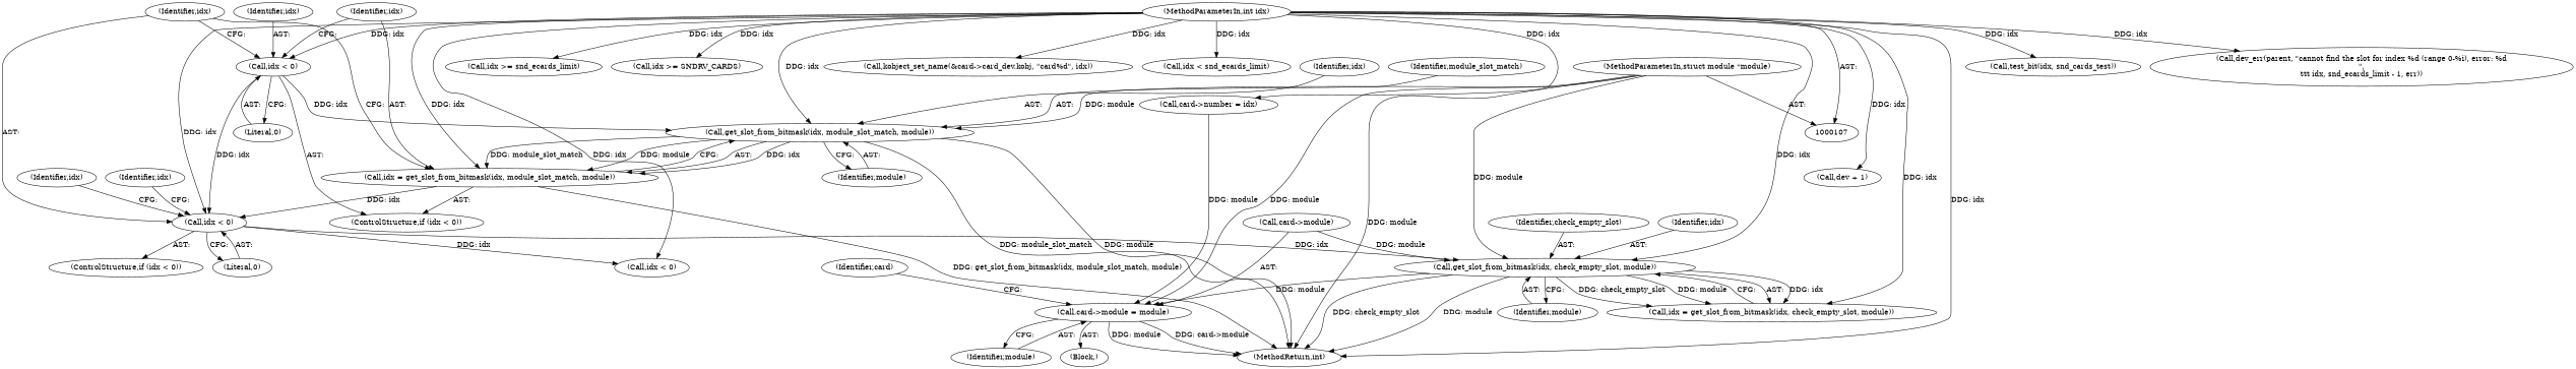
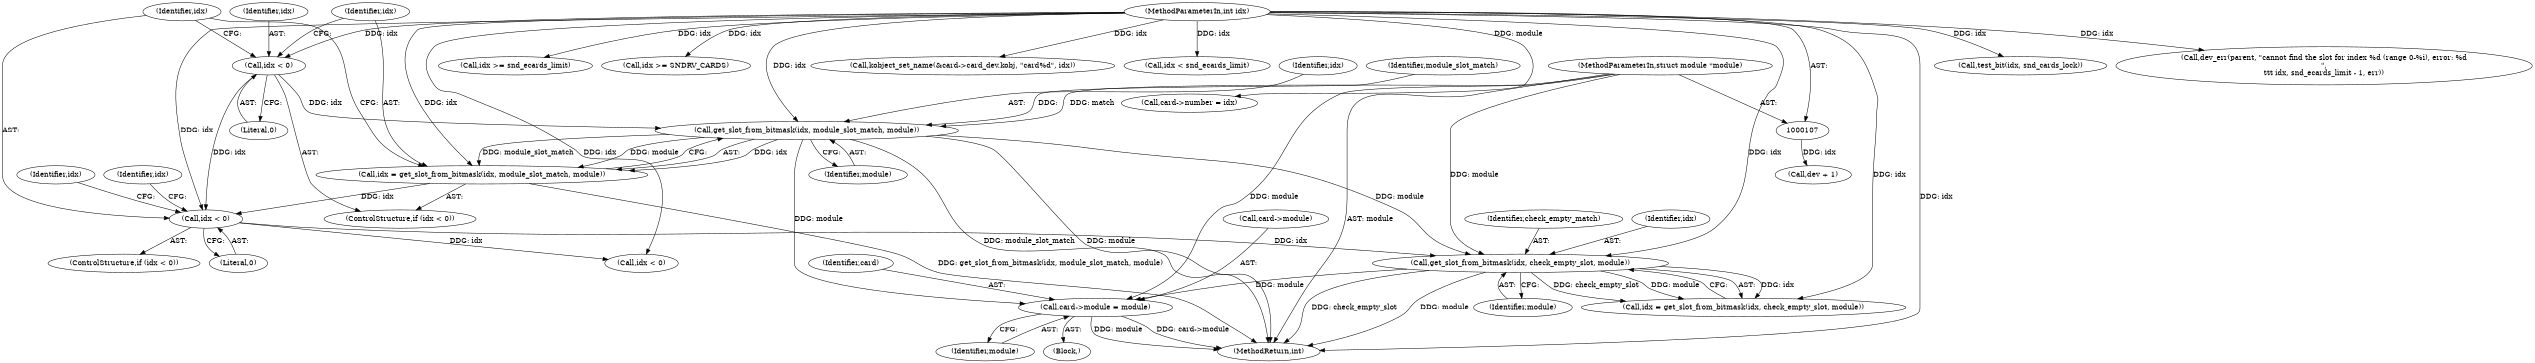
  digraph {
    n1 [label="(Call,card->module = module)"]
    n2 [label="(MethodReturn,int)"]
    n3 [label="(Block,)"]
    n4 [label="(Identifier,module)"]
    n5 [label="(Call,get_slot_from_bitmask(idx, module_slot_match, module))"]
    n6 [label="(Call,get_slot_from_bitmask(idx, check_empty_slot, module))"]
    n7 [label="(Call,idx = get_slot_from_bitmask(idx, module_slot_match, module))"]
    n8 [label="(Identifier,module)"]
    n9 [label="(Call,idx = get_slot_from_bitmask(idx, check_empty_slot, module))"]
    n10 [label="(Identifier,module)"]
    n11 [label="(Call,idx < 0)"]
    n12 [label="(ControlStructure,if (idx < 0))"]
    n13 [label="(Call,idx < 0)"]
    n14 [label="(Literal,0)"]
    n15 [label="(Call,idx < 0)"]
    n16 [label="(ControlStructure,if (idx < 0))"]
    n17 [label="(Literal,0)"]
    n18 [label="(MethodParameterIn,int idx)"]
-   n19 [label="(Call,test_bit(idx, snd_cards_test))"]
+   n19 [label="(Call,test_bit(idx, snd_cards_lock))"]
    n20 [label="(Call,dev_err(parent, \"cannot find the slot for index %d (range 0-%i), error: %d\n\",\n\t\t\t idx, snd_ecards_limit - 1, err))"]
    n21 [label="(Call,idx >= snd_ecards_limit)"]
    n22 [label="(Call,card->number = idx)"]
    n23 [label="(Call,idx >= SNDRV_CARDS)"]
    n24 [label="(Call,dev + 1)"]
    n25 [label="(Call,kobject_set_name(&card->card_dev.kobj, \"card%d\", idx))"]
    n26 [label="(Call,idx < snd_ecards_limit)"]
    1000107
    n28 [label="(MethodParameterIn,struct module *module)"]
    n29 [label="(Identifier,card)"]
    n30 [label="(Identifier,idx)"]
    n31 [label="(Identifier,module_slot_match)"]
    n32 [label="(Call,card->module)"]
    n33 [label="(Identifier,idx)"]
    n34 [label="(Identifier,idx)"]
    n35 [label="(Identifier,idx)"]
    n36 [label="(Identifier,idx)"]
-   n37 [label="(Identifier,check_empty_slot)"]
+   n37 [label="(Identifier,check_empty_match)"]
    n38 [label="(Identifier,idx)"]
    n39 [label="(Identifier,idx)"]
    n1 -> n2 [label="DDG: card->module"]
    n1 -> n2 [label="DDG: module"]
    n1 -> n3 [label="AST: "]
    n1 -> n4 [label="CFG: "]
    n4 -> n1 [label="AST: "]
-   n22 -> n1 [label="DDG: module"]
+   n5 -> n1 [label="DDG: module"]
    n5 -> n2 [label="DDG: module"]
    n5 -> n2 [label="DDG: module_slot_match"]
-   n32 -> n6 [label="DDG: module"]
+   n5 -> n6 [label="DDG: module"]
    n5 -> n7 [label="AST: "]
    n5 -> n7 [label="DDG: idx"]
    n5 -> n7 [label="DDG: module_slot_match"]
    n5 -> n7 [label="DDG: module"]
    n5 -> n8 [label="CFG: "]
    n6 -> n1 [label="DDG: module"]
    n6 -> n2 [label="DDG: module"]
    n6 -> n2 [label="DDG: check_empty_slot"]
    n6 -> n9 [label="AST: "]
    n6 -> n9 [label="DDG: idx"]
    n6 -> n9 [label="DDG: check_empty_slot"]
    n6 -> n9 [label="DDG: module"]
    n6 -> n10 [label="CFG: "]
    n7 -> n2 [label="DDG: get_slot_from_bitmask(idx, module_slot_match, module)"]
    n7 -> n5 [label="CFG: "]
    n7 -> n11 [label="DDG: idx"]
    n7 -> n12 [label="AST: "]
    n8 -> n5 [label="AST: "]
    n9 -> n6 [label="CFG: "]
    n10 -> n6 [label="AST: "]
    n11 -> n6 [label="DDG: idx"]
    n11 -> n15 [label="DDG: idx"]
    n11 -> n16 [label="AST: "]
    n11 -> n17 [label="CFG: "]
    n13 -> n5 [label="DDG: idx"]
    n13 -> n11 [label="DDG: idx"]
    n13 -> n12 [label="AST: "]
    n13 -> n14 [label="CFG: "]
    n14 -> n13 [label="AST: "]
    n17 -> n11 [label="AST: "]
    n18 -> n2 [label="DDG: idx"]
    n18 -> n5 [label="DDG: idx"]
    n18 -> n6 [label="DDG: idx"]
    n18 -> n7 [label="DDG: idx"]
    n18 -> n9 [label="DDG: idx"]
    n18 -> n11 [label="DDG: idx"]
    n18 -> n13 [label="DDG: idx"]
    n18 -> n15 [label="DDG: idx"]
    n18 -> n19 [label="DDG: idx"]
    n18 -> n20 [label="DDG: idx"]
    n18 -> n21 [label="DDG: idx"]
-   n18 -> n22 [label="DDG: idx"]
+   n18 -> n22 [label="DDG: module"]
    n18 -> n23 [label="DDG: idx"]
-   n18 -> n24 [label="DDG: idx"]
+   1000107 -> n24 [label="DDG: idx"]
    n18 -> n25 [label="DDG: idx"]
    n18 -> n26 [label="DDG: idx"]
    n18 -> 1000107 [label="AST: "]
    n28 -> n1 [label="DDG: module"]
-   n28 -> n2 [label="DDG: module"]
-   n28 -> n5 [label="DDG: module"]
+   n28 -> n2 [label="AST: module"]
+   n28 -> n5 [label="DDG: match"]
    n28 -> n6 [label="DDG: module"]
    n28 -> 1000107 [label="AST: "]
-   n29 -> n1 [label="CFG: "]
+   n29 -> n1 [label="AST: "]
    n30 -> n11 [label="CFG: "]
-   n31 -> n5 [label="AST: "]
+   n31 -> n5 [label="DDG: "]
    n32 -> n1 [label="AST: "]
    n33 -> n5 [label="AST: "]
    n34 -> n13 [label="AST: "]
    n35 -> n11 [label="CFG: "]
    n36 -> n7 [label="AST: "]
    n36 -> n13 [label="CFG: "]
    n37 -> n6 [label="AST: "]
    n38 -> n6 [label="AST: "]
    n39 -> n7 [label="CFG: "]
    n39 -> n11 [label="AST: "]
    n39 -> n13 [label="CFG: "]
  }
